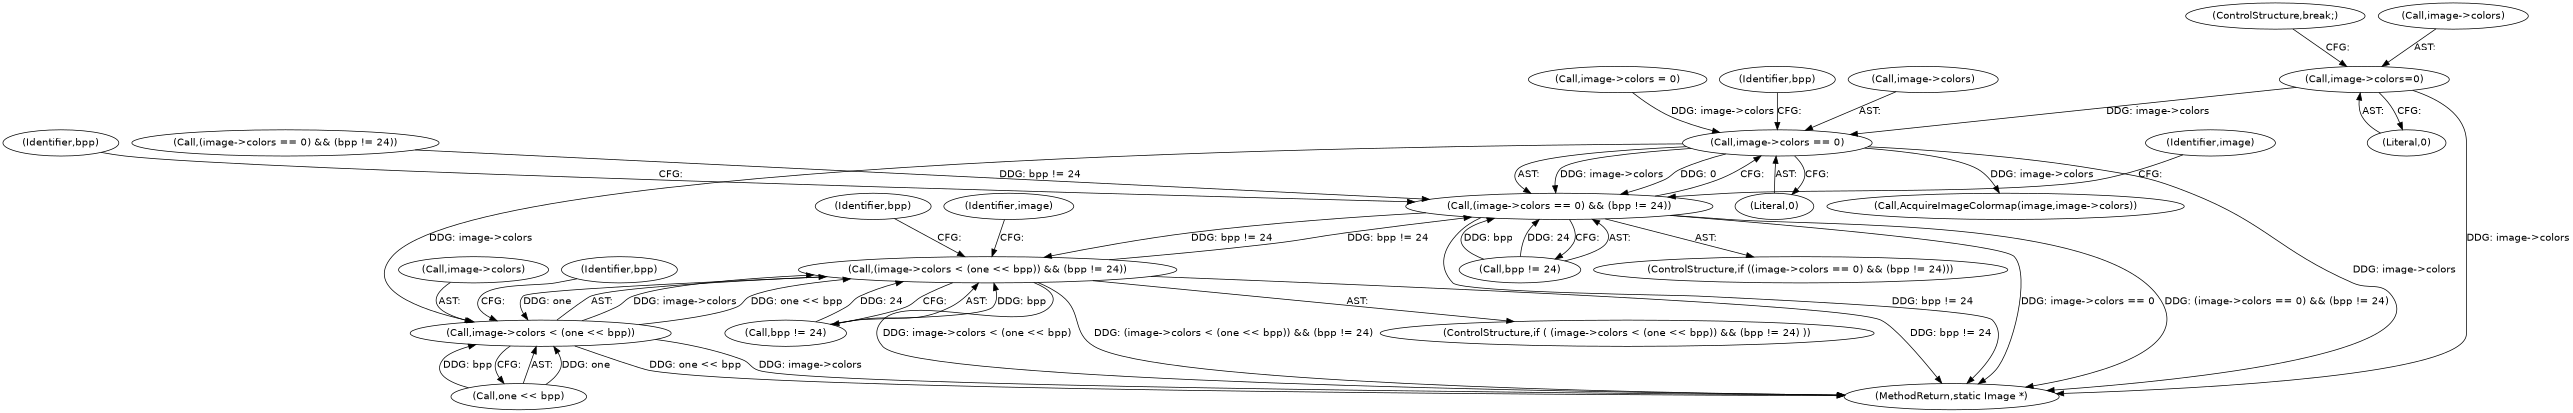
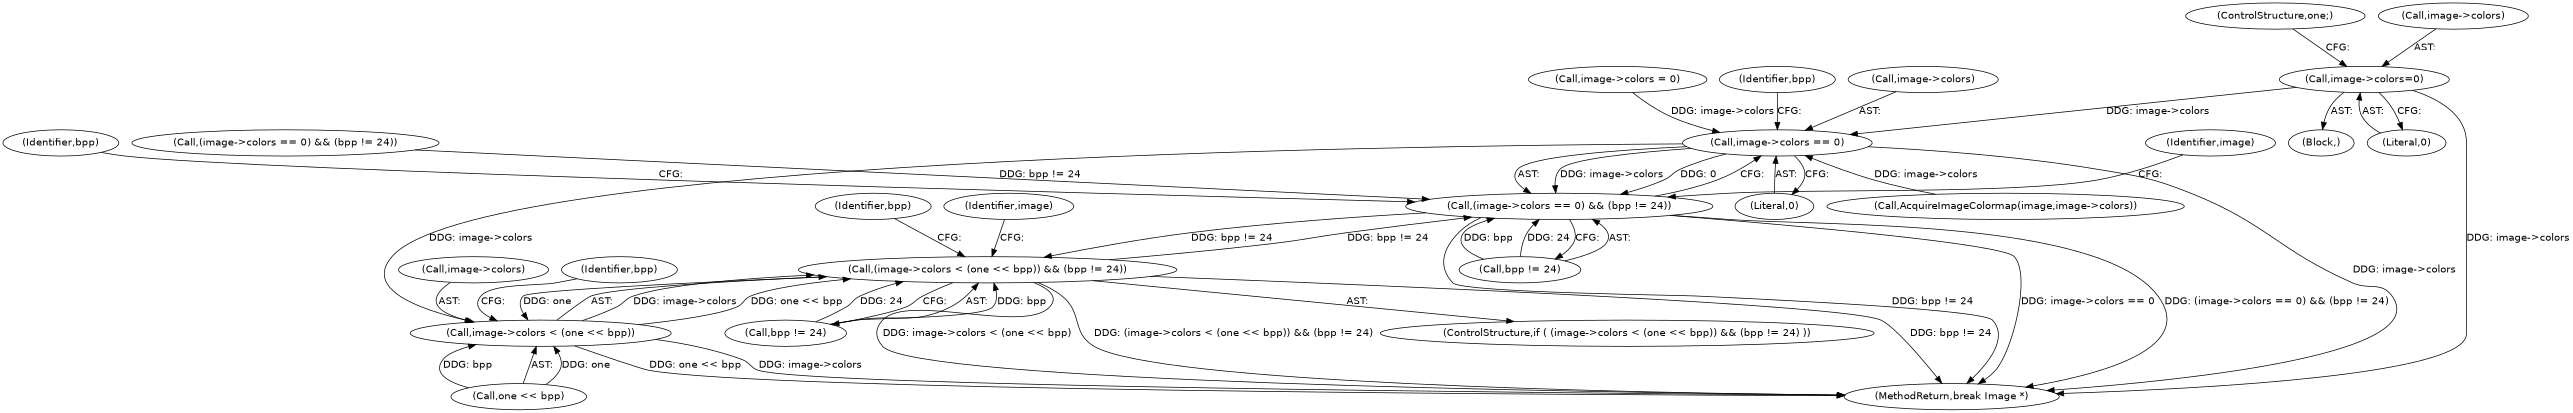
  digraph {
    fontname="DejaVu Sans"
    node [fontname="DejaVu Sans"]
    edge [fontname="DejaVu Sans"]
    n1 [label="(Call,image->colors=0)"]
    n2 [label="(Call,image->colors == 0)"]
-   n3 [label="(MethodReturn,static Image *)"]
+   n3 [label="(MethodReturn,break Image *)"]
    n4 [label="(Literal,0)"]
+   n5 [label="(Block,)"]
    n6 [label="(Call,(image->colors == 0) && (bpp != 24))"]
    n7 [label="(Call,image->colors < (one << bpp))"]
    n8 [label="(Literal,0)"]
    n9 [label="(Call,(image->colors < (one << bpp)) && (bpp != 24))"]
    n10 [label="(Call,bpp != 24)"]
-   n11 [label="(ControlStructure,if ((image->colors == 0) && (bpp != 24)))"]
    n12 [label="(Call,one << bpp)"]
    n13 [label="(ControlStructure,if ( (image->colors < (one << bpp)) && (bpp != 24) ))"]
    n14 [label="(Call,bpp != 24)"]
    n15 [label="(Identifier,image)"]
    n16 [label="(Identifier,bpp)"]
    n17 [label="(Call,image->colors = 0)"]
    n18 [label="(Identifier,bpp)"]
    n19 [label="(Identifier,image)"]
-   n20 [label="(ControlStructure,break;)"]
+   n20 [label="(ControlStructure,one;)"]
    n21 [label="(Call,AcquireImageColormap(image,image->colors))"]
    n22 [label="(Call,image->colors)"]
    n23 [label="(Call,image->colors)"]
    n24 [label="(Call,(image->colors == 0) && (bpp != 24))"]
    n25 [label="(Identifier,bpp)"]
    n26 [label="(Identifier,bpp)"]
    n27 [label="(Call,image->colors)"]
    n1 -> n2 [label="DDG: image->colors"]
    n1 -> n3 [label="DDG: image->colors"]
    n1 -> n4 [label="CFG: "]
+   n1 -> n5 [label="AST: "]
    n2 -> n3 [label="DDG: image->colors"]
    n2 -> n6 [label="AST: "]
    n2 -> n6 [label="DDG: image->colors"]
    n2 -> n6 [label="DDG: 0"]
    n2 -> n7 [label="DDG: image->colors"]
    n2 -> n8 [label="CFG: "]
    n4 -> n1 [label="AST: "]
    n6 -> n2 [label="CFG: "]
    n6 -> n3 [label="DDG: bpp != 24"]
    n6 -> n3 [label="DDG: image->colors == 0"]
    n6 -> n3 [label="DDG: (image->colors == 0) && (bpp != 24)"]
    n6 -> n9 [label="DDG: bpp != 24"]
    n6 -> n10 [label="CFG: "]
-   n6 -> n11 [label="AST: "]
    n7 -> n3 [label="DDG: one << bpp"]
    n7 -> n3 [label="DDG: image->colors"]
    n7 -> n9 [label="AST: "]
    n7 -> n9 [label="DDG: image->colors"]
    n7 -> n9 [label="DDG: one << bpp"]
-   n7 -> n12 [label="CFG: "]
    n8 -> n2 [label="AST: "]
    n9 -> n3 [label="DDG: bpp != 24"]
    n9 -> n3 [label="DDG: image->colors < (one << bpp)"]
    n9 -> n3 [label="DDG: (image->colors < (one << bpp)) && (bpp != 24)"]
    n9 -> n6 [label="DDG: bpp != 24"]
    n9 -> n7 [label="DDG: one"]
    n9 -> n13 [label="AST: "]
    n9 -> n14 [label="CFG: "]
    n10 -> n6 [label="AST: "]
    n10 -> n6 [label="DDG: bpp"]
    n10 -> n6 [label="DDG: 24"]
    n12 -> n7 [label="AST: "]
    n12 -> n7 [label="DDG: one"]
    n12 -> n7 [label="DDG: bpp"]
    n14 -> n9 [label="AST: "]
    n14 -> n9 [label="DDG: bpp"]
    n14 -> n9 [label="DDG: 24"]
    n15 -> n6 [label="CFG: "]
    n16 -> n6 [label="CFG: "]
    n17 -> n2 [label="DDG: image->colors"]
    n18 -> n7 [label="CFG: "]
    n19 -> n9 [label="CFG: "]
    n20 -> n1 [label="CFG: "]
-   n2 -> n21 [label="DDG: image->colors"]
+   n21 -> n2 [label="DDG: image->colors"]
    n22 -> n1 [label="AST: "]
    n23 -> n7 [label="AST: "]
    n24 -> n6 [label="DDG: bpp != 24"]
    n25 -> n9 [label="CFG: "]
    n26 -> n2 [label="CFG: "]
    n27 -> n2 [label="AST: "]
  }
